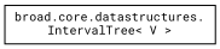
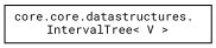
  digraph {
    rankdir=LR
    fontname="Roboto Mono"
-   n1 [color=black fillcolor=white fontname="Roboto Mono" fontsize=10 height=0.2 label="broad.core.datastructures.\lIntervalTree\< V \>" shape=record style=filled width=0.4]
+   n1 [color=black fillcolor=white fontname="Roboto Mono" fontsize=10 height=0.2 label="core.core.datastructures.\lIntervalTree\< V \>" shape=record style=filled width=0.4]
  }
